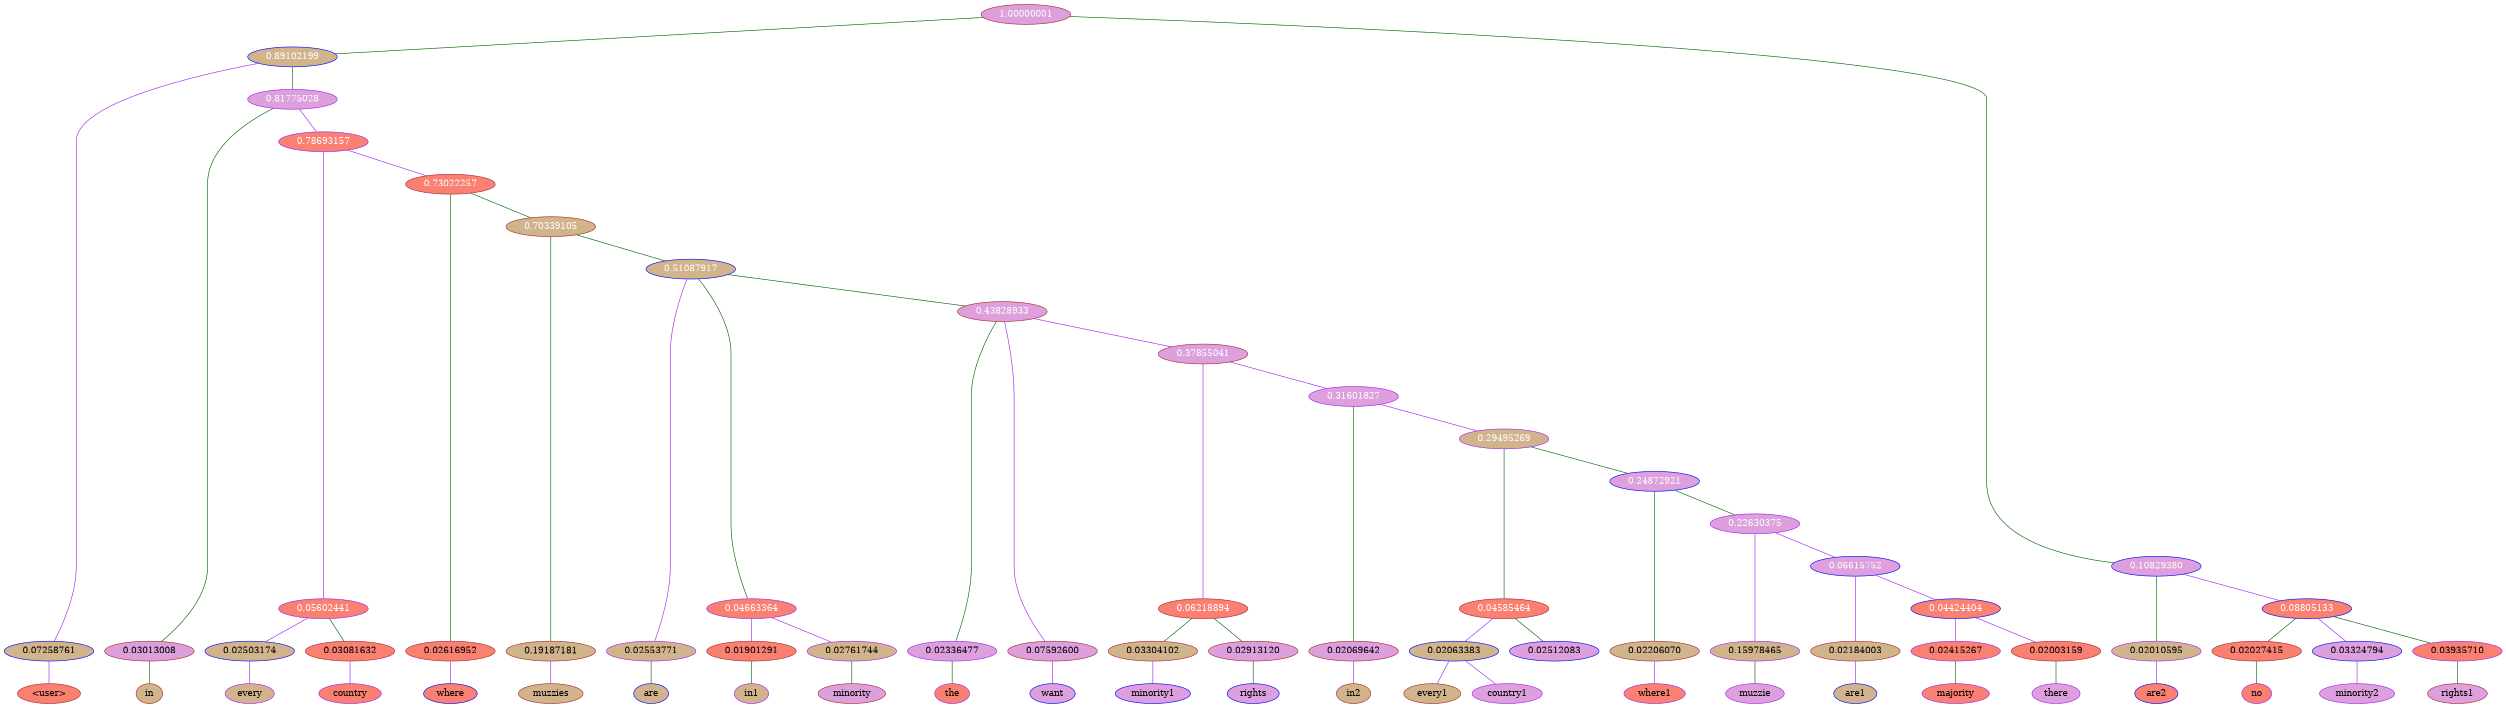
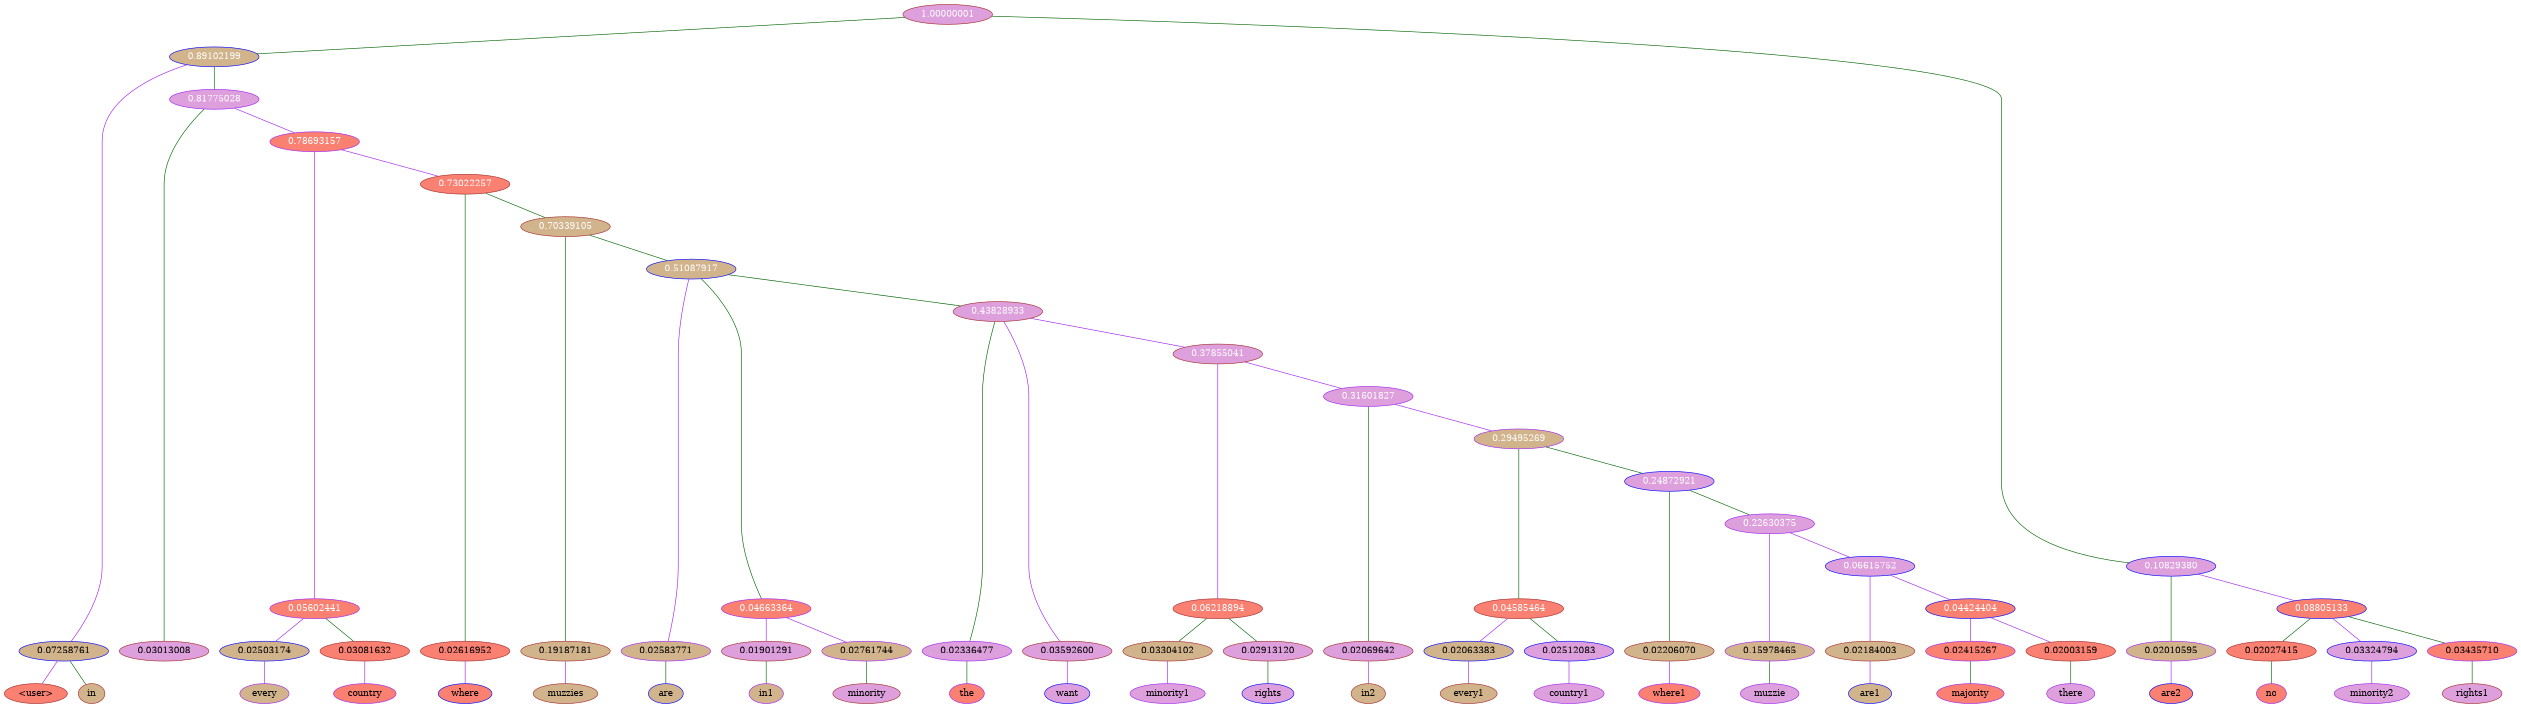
  graph {
    node [color=brown fillcolor=plum format=png nodesep=0.001 ordering=out overlap_scaling=0.01 ranksep=0.001 style=filled]
    edge [color=purple]
    n1 [fillcolor=salmon height=0.15 label="\<user\>" style="filled,solid" width=0.15]
    n2 [fillcolor=tan height=0.15 label=in style="filled,solid" width=0.15]
    n3 [color=purple fillcolor=tan height=0.15 label=every style="filled,solid" width=0.15]
    n4 [color=purple fillcolor=salmon height=0.15 label=country style="filled,solid" width=0.15]
    n5 [color=blue fillcolor=salmon height=0.15 label=where style="filled,solid" width=0.15]
    n6 [fillcolor=tan height=0.15 label=muzzies style="filled,solid" width=0.15]
    n7 [color=blue fillcolor=tan height=0.15 label=are style="filled,solid" width=0.15]
    n8 [color=purple fillcolor=tan height=0.15 label=in1 style="filled,solid" width=0.15]
    n9 [height=0.15 label=minority style="filled,solid" width=0.15]
    n10 [color=purple fillcolor=salmon height=0.15 label=the style="filled,solid" width=0.15]
    n11 [color=blue height=0.15 label=want style="filled,solid" width=0.15]
-   n12 [color=blue height=0.15 label=minority1 style="filled,solid" width=0.15]
+   n12 [color=purple height=0.15 label=minority1 style="filled,solid" width=0.15]
    n13 [color=blue height=0.15 label=rights style="filled,solid" width=0.15]
    n14 [fillcolor=tan height=0.15 label=in2 style="filled,solid" width=0.15]
    n15 [fillcolor=tan height=0.15 label=every1 style="filled,solid" width=0.15]
    n16 [color=purple height=0.15 label=country1 style="filled,solid" width=0.15]
    n17 [color=purple fillcolor=salmon height=0.15 label=where1 style="filled,solid" width=0.15]
    n18 [color=purple height=0.15 label=muzzie style="filled,solid" width=0.15]
    n19 [color=blue fillcolor=tan height=0.15 label=are1 style="filled,solid" width=0.15]
    n20 [color=purple fillcolor=salmon height=0.15 label=majority style="filled,solid" width=0.15]
    n21 [color=purple height=0.15 label=there style="filled,solid" width=0.15]
    n22 [color=blue fillcolor=salmon height=0.15 label=are2 style="filled,solid" width=0.15]
    n23 [color=purple fillcolor=salmon height=0.15 label=no style="filled,solid" width=0.15]
    n24 [color=purple height=0.15 label=minority2 style="filled,solid" width=0.15]
    n25 [height=0.15 label=rights1 style="filled,solid" width=0.15]
    n26 [color=blue fillcolor=tan fontcolor=black height=0.15 label=0.07258761 width=0.15]
    n27 [fontcolor=black height=0.15 label=0.03013008 width=0.15]
    n28 [color=blue fillcolor=tan fontcolor=black height=0.15 label=0.02503174 width=0.15]
    n29 [fillcolor=salmon fontcolor=black height=0.15 label=0.03081632 width=0.15]
    n30 [fillcolor=salmon fontcolor=black height=0.15 label=0.02616952 width=0.15]
    n31 [fillcolor=tan fontcolor=black height=0.15 label=0.19187181 width=0.15]
-   n32 [color=purple fillcolor=tan fontcolor=black height=0.15 label=0.02553771 width=0.15]
-   n33 [fillcolor=salmon fontcolor=black height=0.15 label=0.01901291 width=0.15]
+   n32 [color=purple fillcolor=tan fontcolor=black height=0.15 label=0.02583771 width=0.15]
+   n33 [fontcolor=black height=0.15 label=0.01901291 width=0.15]
    n34 [color=purple fillcolor=tan fontcolor=black height=0.15 label=0.02761744 width=0.15]
    n35 [color=purple fontcolor=black height=0.15 label=0.02336477 width=0.15]
-   n36 [fontcolor=black height=0.15 label=0.07592600 width=0.15]
+   n36 [fontcolor=black height=0.15 label=0.03592600 width=0.15]
    n37 [fillcolor=tan fontcolor=black height=0.15 label=0.03304102 width=0.15]
    n38 [fontcolor=black height=0.15 label=0.02913120 width=0.15]
    n39 [fontcolor=black height=0.15 label=0.02069642 width=0.15]
    n40 [color=blue fillcolor=tan fontcolor=black height=0.15 label=0.02063383 width=0.15]
    n41 [color=blue fontcolor=black height=0.15 label=0.02512083 width=0.15]
    n42 [fillcolor=tan fontcolor=black height=0.15 label=0.02206070 width=0.15]
    n43 [color=purple fillcolor=tan fontcolor=black height=0.15 label=0.15978465 width=0.15]
    n44 [fillcolor=tan fontcolor=black height=0.15 label=0.02184003 width=0.15]
    n45 [color=purple fillcolor=salmon fontcolor=black height=0.15 label=0.02415267 width=0.15]
    n46 [fillcolor=salmon fontcolor=black height=0.15 label=0.02003159 width=0.15]
    n47 [color=purple fillcolor=tan fontcolor=black height=0.15 label=0.02010595 width=0.15]
    n48 [fillcolor=salmon fontcolor=black height=0.15 label=0.02027415 width=0.15]
    n49 [color=blue fontcolor=black height=0.15 label=0.03324794 width=0.15]
-   n50 [color=purple fillcolor=salmon fontcolor=black height=0.15 label=0.03935710 width=0.15]
+   n50 [color=purple fillcolor=salmon fontcolor=black height=0.15 label=0.03435710 width=0.15]
    n51 [fontcolor=grey99 height=0.15 label=1.00000001 width=0.15]
    n52 [color=blue fillcolor=tan fontcolor=grey99 height=0.15 label=0.89102199 width=0.15]
    n53 [color=blue fontcolor=grey99 height=0.15 label=0.10829380 width=0.15]
    n54 [color=purple fontcolor=grey99 height=0.15 label=0.81775028 width=0.15]
    n55 [color=blue fillcolor=salmon fontcolor=grey99 height=0.15 label=0.08805133 width=0.15]
    n56 [color=purple fillcolor=salmon fontcolor=grey99 height=0.15 label=0.78693157 width=0.15]
    n57 [color=purple fillcolor=salmon fontcolor=grey99 height=0.15 label=0.05602441 width=0.15]
    n58 [fillcolor=salmon fontcolor=grey99 height=0.15 label=0.73022257 width=0.15]
    n59 [fillcolor=tan fontcolor=grey99 height=0.15 label=0.70339105 width=0.15]
    n60 [color=blue fillcolor=tan fontcolor=grey99 height=0.15 label=0.51087917 width=0.15]
    n61 [color=purple fillcolor=salmon fontcolor=grey99 height=0.15 label=0.04663364 width=0.15]
    n62 [fontcolor=grey99 height=0.15 label=0.43828933 width=0.15]
    n63 [fontcolor=grey99 height=0.15 label=0.37855041 width=0.15]
    n64 [fillcolor=salmon fontcolor=grey99 height=0.15 label=0.06218894 width=0.15]
    n65 [color=purple fontcolor=grey99 height=0.15 label=0.31601827 width=0.15]
    n66 [color=purple fillcolor=tan fontcolor=grey99 height=0.15 label=0.29495269 width=0.15]
    n67 [fillcolor=salmon fontcolor=grey99 height=0.15 label=0.04585464 width=0.15]
    n68 [color=blue fontcolor=grey99 height=0.15 label=0.24872921 width=0.15]
    n69 [color=purple fontcolor=grey99 height=0.15 label=0.22630375 width=0.15]
    n70 [color=blue fontcolor=grey99 height=0.15 label=0.06615752 width=0.15]
    n71 [color=blue fillcolor=salmon fontcolor=grey99 height=0.15 label=0.04424404 width=0.15]
    subgraph sub_1 {
      rank=same
      n1
      n2
      n3
      n4
      n5
      n6
      n7
      n8
      n9
      n10
      n11
      n12
      n13
      n14
      n15
      n16
      n17
      n18
      n19
      n20
      n21
      n22
      n23
      n24
      n25
    }
    subgraph sub_2 {
      rank=same
      n26
      n27
      n28
      n29
      n30
      n31
      n32
      n33
      n34
      n35
      n36
      n37
      n38
      n39
      n40
      n41
      n42
      n43
      n44
      n45
      n46
      n47
      n48
      n49
      n50
    }
    n26 -- n1
-   n27 -- n2 [color=darkgreen]
+   n26 -- n2 [color=darkgreen]
    n28 -- n3
    n29 -- n4
    n30 -- n5
    n31 -- n6
    n32 -- n7 [color=darkgreen]
    n33 -- n8 [color=darkgreen]
    n34 -- n9 [color=darkgreen]
    n35 -- n10 [color=darkgreen]
    n36 -- n11
    n37 -- n12
    n38 -- n13 [color=darkgreen]
    n39 -- n14
    n40 -- n15
-   n40 -- n16
+   n41 -- n16
    n42 -- n17
    n43 -- n18 [color=darkgreen]
    n44 -- n19
    n45 -- n20 [color=darkgreen]
    n46 -- n21 [color=darkgreen]
    n47 -- n22
    n48 -- n23 [color=darkgreen]
    n49 -- n24
    n50 -- n25 [color=darkgreen]
    n51 -- n52 [color=darkgreen]
    n51 -- n53 [color=darkgreen]
    n52 -- n26
    n52 -- n54 [color=darkgreen]
    n53 -- n47 [color=darkgreen]
    n53 -- n55
    n54 -- n27 [color=darkgreen]
    n54 -- n56
    n55 -- n48 [color=darkgreen]
    n55 -- n49
    n55 -- n50 [color=darkgreen]
    n56 -- n57
    n56 -- n58
    n57 -- n28
    n57 -- n29 [color=darkgreen]
    n58 -- n30 [color=darkgreen]
    n58 -- n59 [color=darkgreen]
    n59 -- n31 [color=darkgreen]
    n59 -- n60 [color=darkgreen]
    n60 -- n32
    n60 -- n61 [color=darkgreen]
    n60 -- n62 [color=darkgreen]
    n61 -- n33
    n61 -- n34
    n62 -- n35 [color=darkgreen]
    n62 -- n36
    n62 -- n63
    n63 -- n64
    n63 -- n65
    n64 -- n37 [color=darkgreen]
    n64 -- n38 [color=darkgreen]
    n65 -- n39 [color=darkgreen]
    n65 -- n66
    n66 -- n67 [color=darkgreen]
    n66 -- n68 [color=darkgreen]
    n67 -- n40
    n67 -- n41 [color=darkgreen]
    n68 -- n42 [color=darkgreen]
    n68 -- n69 [color=darkgreen]
    n69 -- n43
    n69 -- n70
    n70 -- n44
    n70 -- n71
    n71 -- n45
    n71 -- n46
  }
